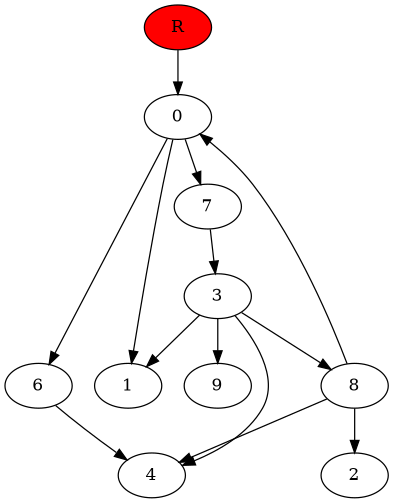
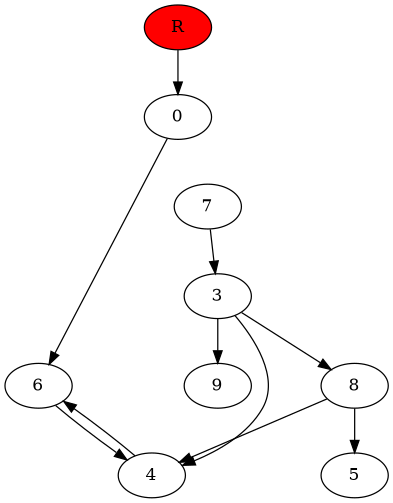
  digraph {
    n1 [label=0]
-   1
    6
    7
    4
    3
    8
    9
-   5 [label=2]
+   5
    R [fillcolor="#ff0000" style=filled]
-   n1 -> 1
    n1 -> 6
-   n1 -> 7
    6 -> 4
    7 -> 3
-   3 -> 1
+   4 -> 6
    3 -> 4
    3 -> 8
    3 -> 9
-   8 -> n1
    8 -> 4
    8 -> 5
    R -> n1
  }
